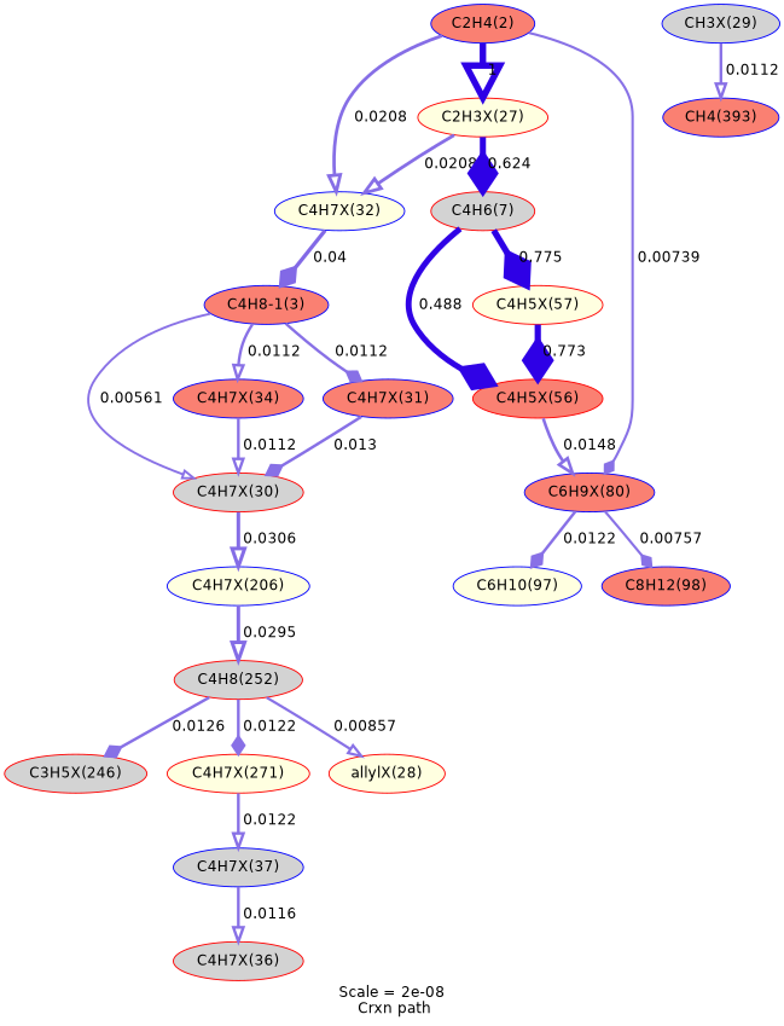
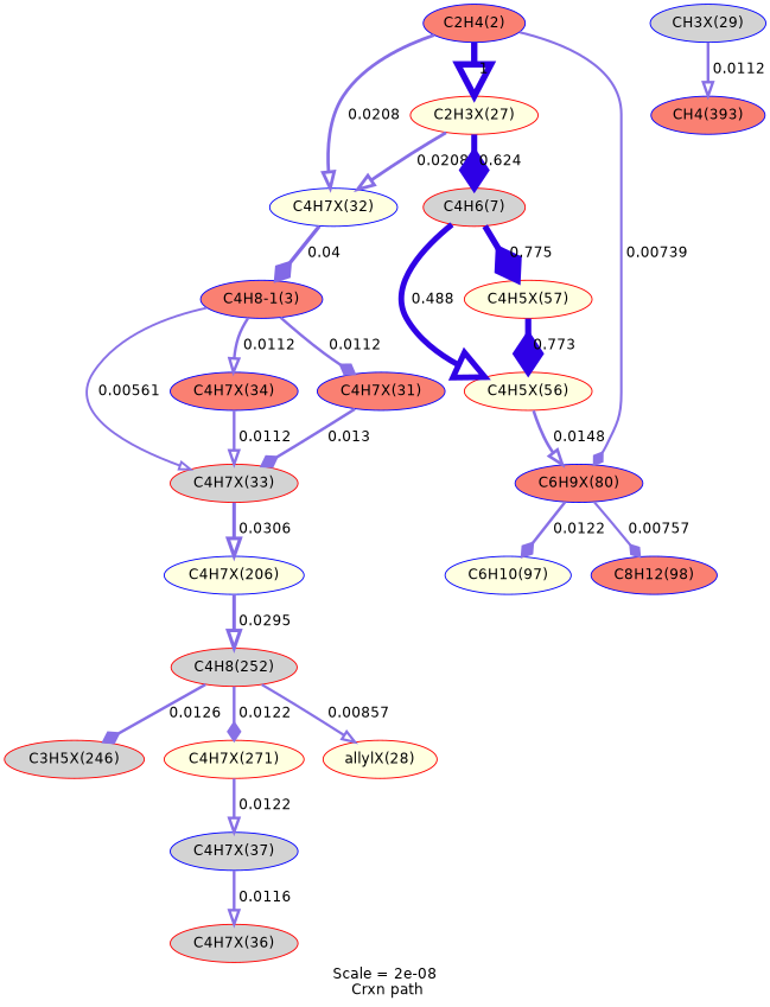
  digraph {
    fontname=Helvetica
    label="Scale = 2e-08\l Crxn path"
    node [color=blue fillcolor=lightyellow fontname=Helvetica style=filled]
    edge [arrowhead=onormal arrowsize=1.34 color="0.7, 0.512, 0.9" fontname=Helvetica style="setlinewidth(2.61)"]
    n1 [fillcolor=salmon label="C2H4(2)"]
    n2 [color=red label="C2H3X(27)"]
    n3 [fillcolor=salmon label="C6H9X(80)"]
    n4 [label="C4H7X(32)"]
    n5 [color=red fillcolor=lightgrey label="C4H6(7)"]
    n6 [fillcolor=salmon label="C8H12(98)"]
    n7 [label="C6H10(97)"]
    n8 [fillcolor=salmon label="C4H8-1(3)"]
    n9 [color=red label="C4H5X(57)"]
-   n10 [color=red fillcolor=salmon label="C4H5X(56)"]
+   n10 [color=red label="C4H5X(56)"]
    n11 [fillcolor=salmon label="C4H7X(31)"]
-   n12 [color=red fillcolor=lightgrey label="C4H7X(30)"]
+   n12 [color=red fillcolor=lightgrey label="C4H7X(33)"]
    n13 [fillcolor=salmon label="C4H7X(34)"]
    n14 [label="C4H7X(206)"]
    n15 [color=red fillcolor=lightgrey label="C4H8(252)"]
    n16 [color=red fillcolor=lightgrey label="C3H5X(246)"]
    n17 [color=red label="C4H7X(271)"]
    n18 [color=red label="allylX(28)"]
    n19 [fillcolor=lightgrey label="C4H7X(37)"]
    n20 [color=red fillcolor=lightgrey label="C4H7X(36)"]
    n21 [fillcolor=lightgrey label="CH3X(29)"]
    n22 [fillcolor=salmon label="CH4(393)"]
    n1 -> n2 [arrowsize=3 color="0.7, 1.5, 0.9" label=" 1" style="setlinewidth(6)"]
    n1 -> n3 [arrowhead=diamond arrowsize=1.15 color="0.7, 0.507, 0.9" label=" 0.00739" style="setlinewidth(2.29)"]
    n1 -> n4 [arrowsize=1.54 color="0.7, 0.521, 0.9" label=" 0.0208" style="setlinewidth(3.07)"]
    n2 -> n4 [arrowsize=1.54 color="0.7, 0.521, 0.9" label=" 0.0208" style="setlinewidth(3.07)"]
    n2 -> n5 [arrowhead=diamond arrowsize=2.82 color="0.7, 1.12, 0.9" label=" 0.624" style="setlinewidth(5.64)"]
    n3 -> n6 [arrowhead=diamond arrowsize=1.16 color="0.7, 0.508, 0.9" label=" 0.00757" style="setlinewidth(2.31)"]
    n3 -> n7 [arrowhead=diamond label=" 0.0122" style="setlinewidth(2.67)"]
    n4 -> n8 [arrowhead=diamond arrowsize=1.78 color="0.7, 0.54, 0.9" label=" 0.04" style="setlinewidth(3.57)"]
    n5 -> n9 [arrowhead=diamond arrowsize=2.9 color="0.7, 1.28, 0.9" label=" 0.775" style="setlinewidth(5.81)"]
-   n5 -> n10 [arrowhead=diamond arrowsize=2.73 color="0.7, 0.988, 0.9" label=" 0.488" style="setlinewidth(5.46)"]
+   n5 -> n10 [arrowsize=2.73 color="0.7, 0.988, 0.9" label=" 0.488" style="setlinewidth(5.46)"]
    n8 -> n11 [arrowhead=diamond arrowsize=1.3 color="0.7, 0.511, 0.9" label=" 0.0112"]
    n8 -> n12 [arrowsize=1.04 color="0.7, 0.506, 0.9" label=" 0.00561" style="setlinewidth(2.09)"]
    n8 -> n13 [arrowsize=1.3 color="0.7, 0.511, 0.9" label=" 0.0112"]
    n9 -> n10 [arrowhead=diamond arrowsize=2.9 color="0.7, 1.27, 0.9" label=" 0.773" style="setlinewidth(5.81)"]
    n10 -> n3 [arrowsize=1.41 color="0.7, 0.515, 0.9" label=" 0.0148" style="setlinewidth(2.82)"]
    n11 -> n12 [arrowhead=diamond arrowsize=1.36 color="0.7, 0.513, 0.9" label=" 0.013" style="setlinewidth(2.72)"]
    n12 -> n14 [arrowsize=1.68 color="0.7, 0.531, 0.9" label=" 0.0306" style="setlinewidth(3.37)"]
    n13 -> n12 [arrowsize=1.3 color="0.7, 0.511, 0.9" label=" 0.0112"]
    n14 -> n15 [arrowsize=1.67 color="0.7, 0.53, 0.9" label=" 0.0295" style="setlinewidth(3.34)"]
    n15 -> n16 [arrowhead=diamond arrowsize=1.35 color="0.7, 0.513, 0.9" label=" 0.0126" style="setlinewidth(2.7)"]
    n15 -> n17 [arrowhead=diamond label=" 0.0122" style="setlinewidth(2.67)"]
    n15 -> n18 [arrowsize=1.2 color="0.7, 0.509, 0.9" label=" 0.00857" style="setlinewidth(2.41)"]
    n17 -> n19 [label=" 0.0122" style="setlinewidth(2.67)"]
    n19 -> n20 [arrowsize=1.32 label=" 0.0116" style="setlinewidth(2.64)"]
    n21 -> n22 [arrowsize=1.31 color="0.7, 0.511, 0.9" label=" 0.0112"]
  }
